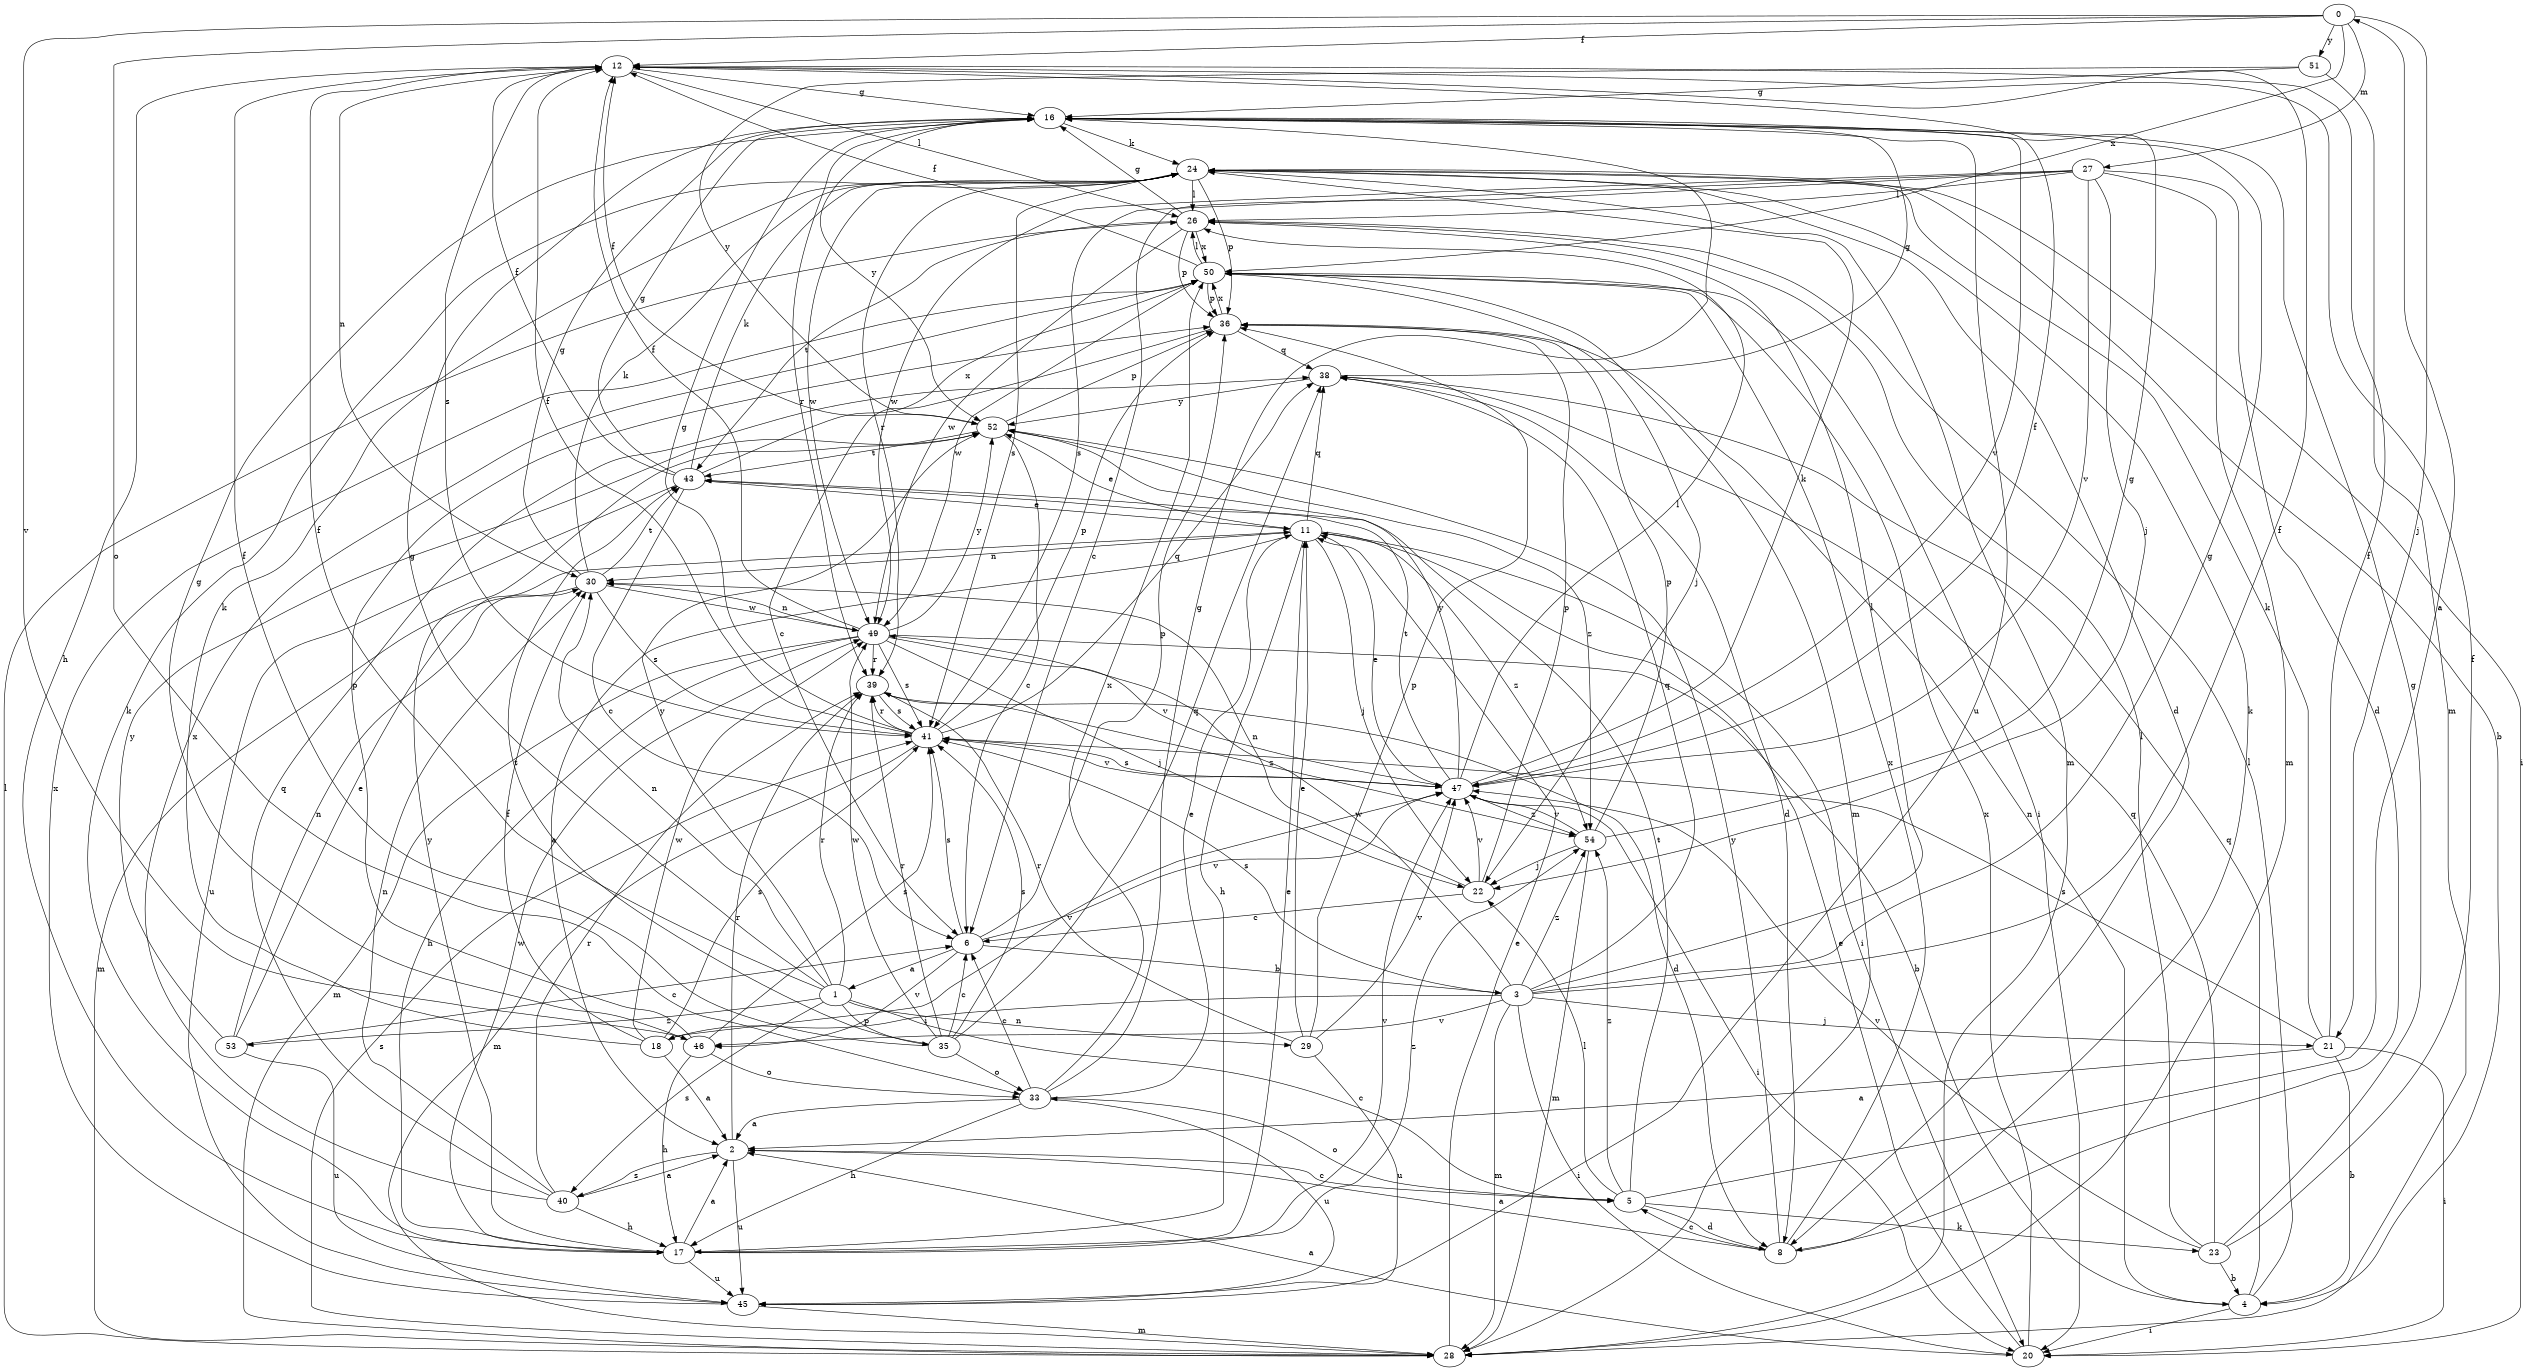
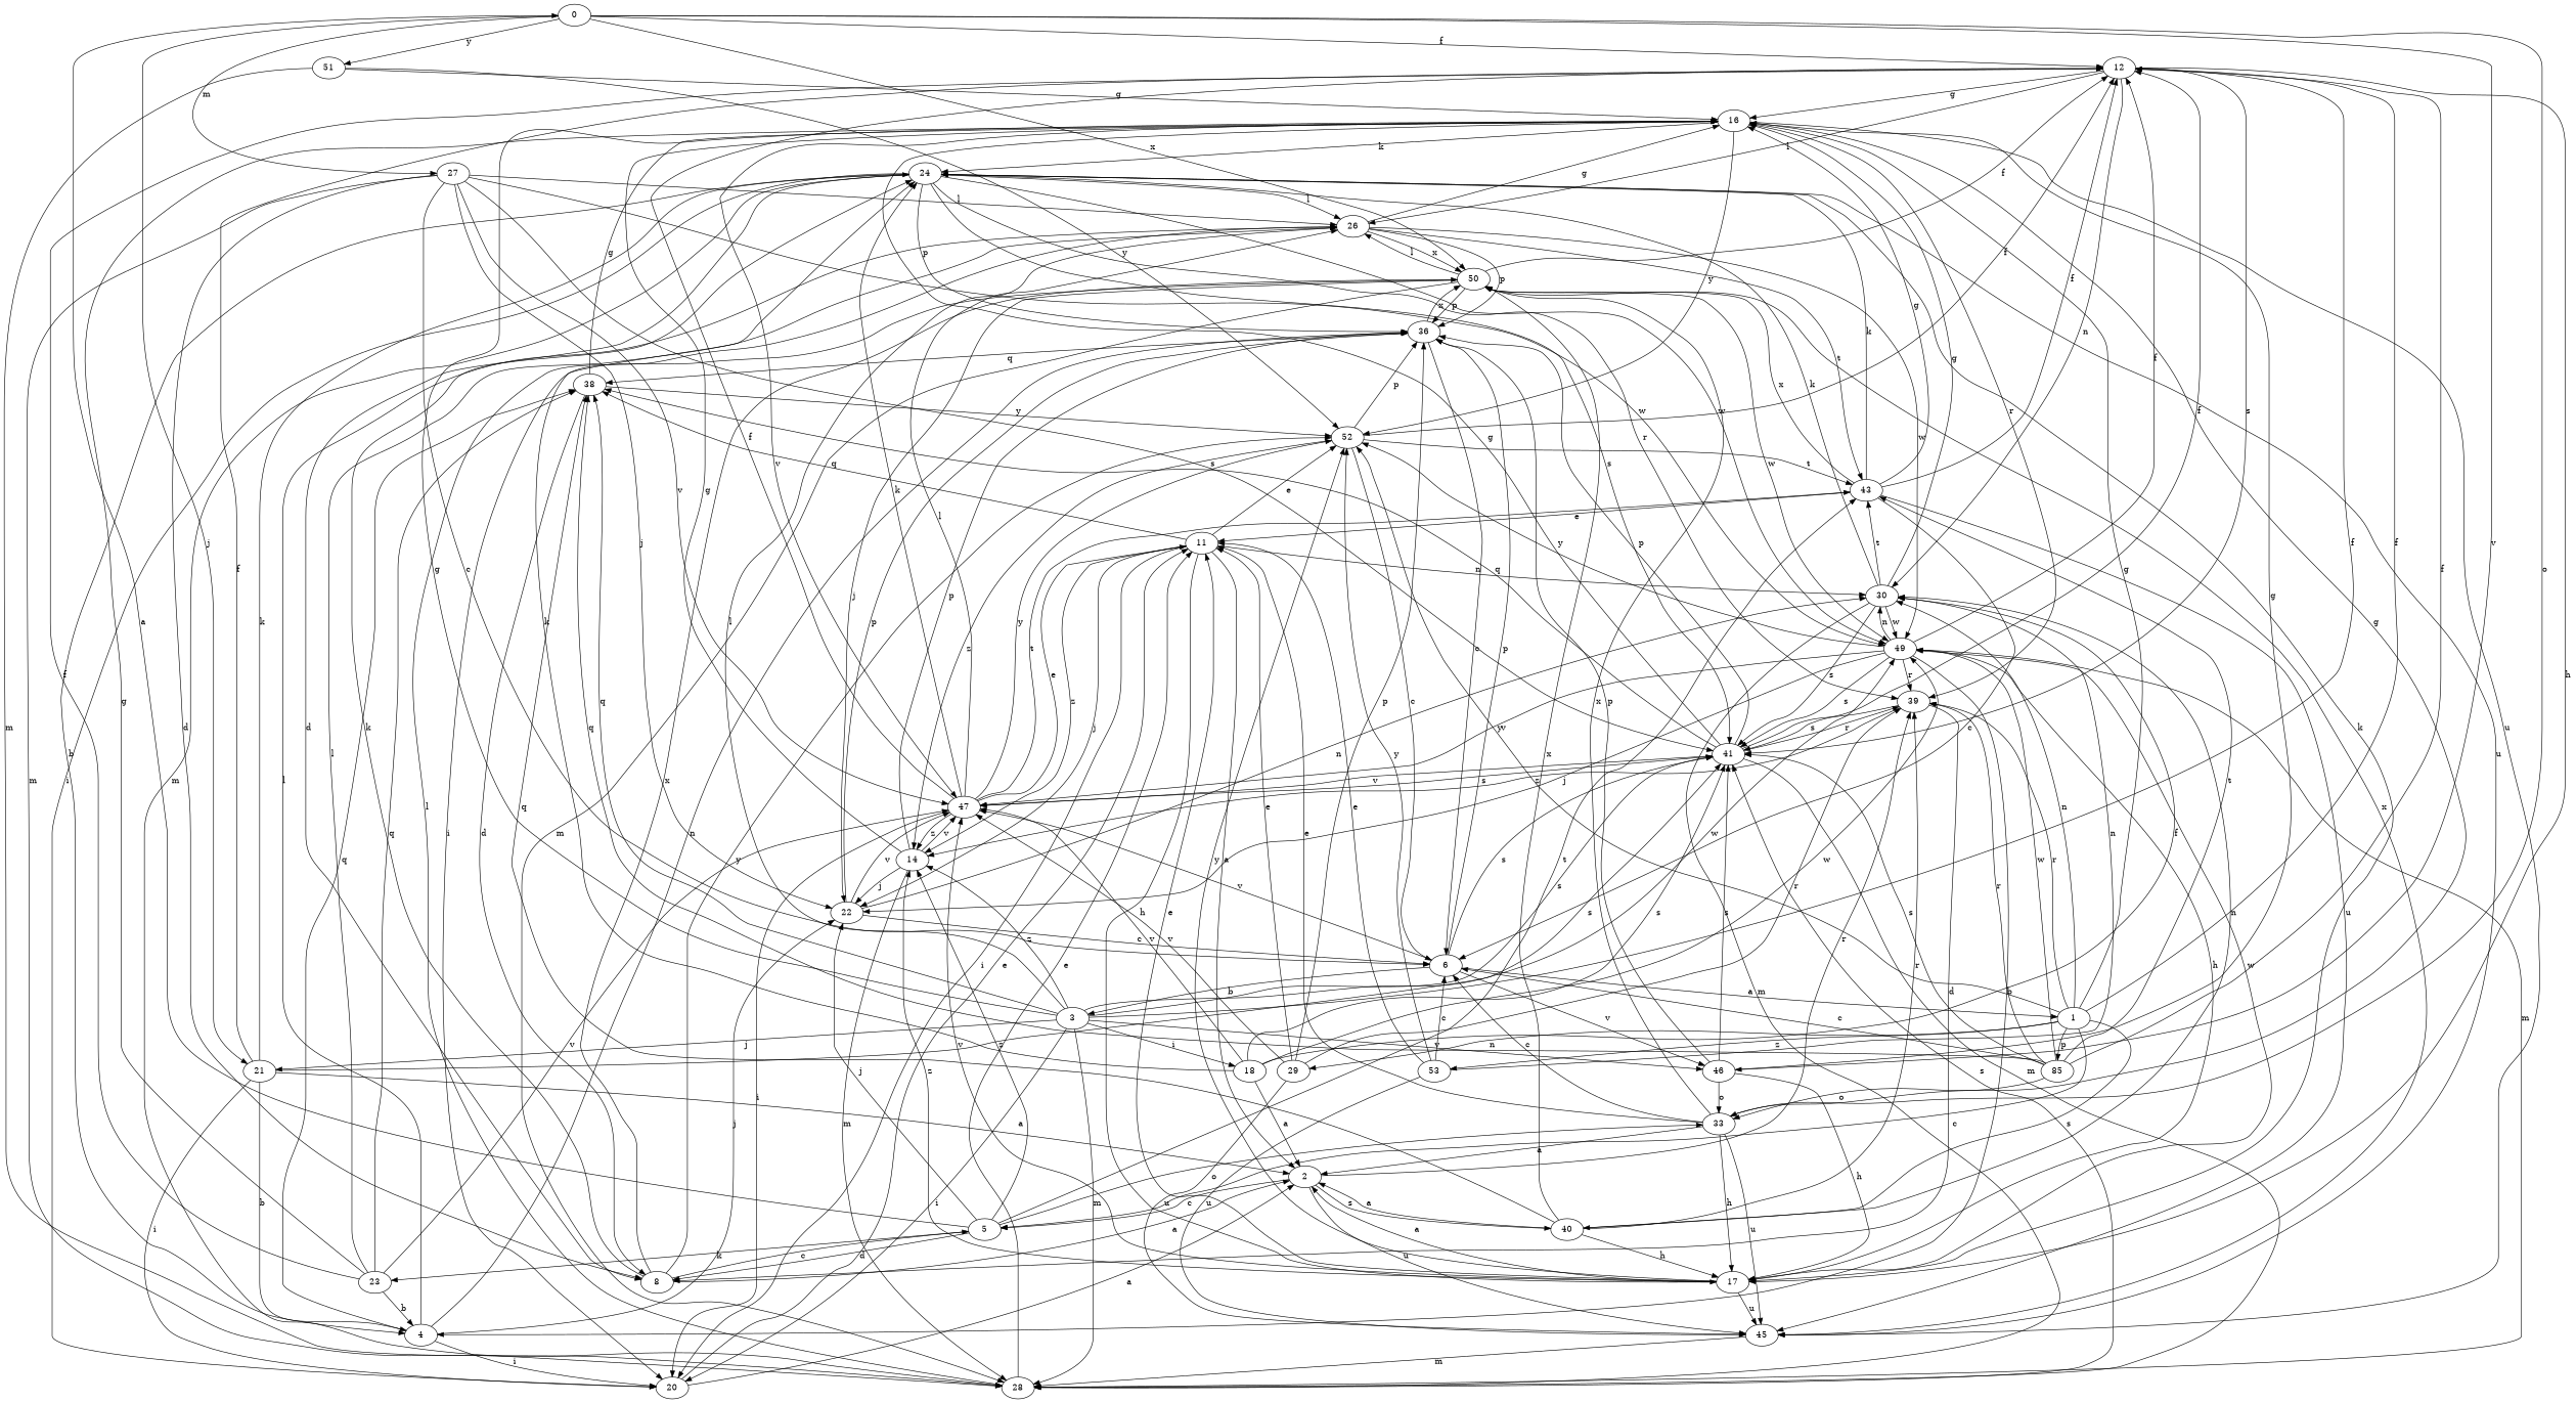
  strict digraph {
    0
    12
    21
    27
    33
    46
    50
    51
    16
    30
    26
    41
    17
    2
    20
    4
    24
    28
    49
    22
    8
    6
    47
    45
    11
    36
    52
    1
    5
    29
-   35
+   35 [label=85]
    39
    40
    53
-   54
+   54 [label=14]
    23
    43
    38
    3
    18
    0 -> 12 [label=f]
    0 -> 21 [label=j]
    0 -> 27 [label=m]
    0 -> 33 [label=o]
    0 -> 46 [label=v]
    0 -> 50 [label=x]
    0 -> 51 [label=y]
    12 -> 16 [label=g]
    12 -> 30 [label=n]
    12 -> 26 [label=l]
    12 -> 41 [label=s]
    12 -> 17 [label=h]
    21 -> 12 [label=f]
    21 -> 41 [label=s]
    21 -> 2 [label=a]
    21 -> 20 [label=i]
    21 -> 4 [label=b]
    21 -> 24 [label=k]
    27 -> 26 [label=l]
    27 -> 41 [label=s]
    27 -> 28 [label=m]
    27 -> 49 [label=w]
    27 -> 22 [label=j]
    27 -> 8 [label=d]
    27 -> 6 [label=c]
    27 -> 47 [label=v]
    33 -> 50 [label=x]
    33 -> 16 [label=g]
    33 -> 17 [label=h]
    33 -> 2 [label=a]
    33 -> 6 [label=c]
    33 -> 45 [label=u]
    33 -> 11 [label=e]
    46 -> 33 [label=o]
    46 -> 16 [label=g]
    46 -> 41 [label=s]
    46 -> 17 [label=h]
    46 -> 36 [label=p]
    50 -> 12 [label=f]
    50 -> 26 [label=l]
    50 -> 20 [label=i]
    50 -> 28 [label=m]
    50 -> 49 [label=w]
    50 -> 22 [label=j]
    50 -> 36 [label=p]
    51 -> 16 [label=g]
    51 -> 28 [label=m]
    51 -> 52 [label=y]
    16 -> 24 [label=k]
    16 -> 47 [label=v]
    16 -> 45 [label=u]
    16 -> 52 [label=y]
    16 -> 39 [label=r]
    30 -> 16 [label=g]
    30 -> 41 [label=s]
    30 -> 24 [label=k]
    30 -> 28 [label=m]
    30 -> 49 [label=w]
    30 -> 43 [label=t]
    26 -> 50 [label=x]
    26 -> 16 [label=g]
    26 -> 49 [label=w]
    26 -> 36 [label=p]
    26 -> 43 [label=t]
    41 -> 12 [label=f]
    41 -> 16 [label=g]
    41 -> 28 [label=m]
    41 -> 47 [label=v]
    41 -> 36 [label=p]
    41 -> 39 [label=r]
    41 -> 38 [label=q]
    17 -> 2 [label=a]
    17 -> 24 [label=k]
    17 -> 49 [label=w]
    17 -> 47 [label=v]
    17 -> 45 [label=u]
    17 -> 11 [label=e]
    17 -> 52 [label=y]
    17 -> 54 [label=z]
    2 -> 45 [label=u]
    2 -> 5 [label=c]
    2 -> 39 [label=r]
    2 -> 40 [label=s]
-   20 -> 50 [label=x]
    20 -> 2 [label=a]
    20 -> 11 [label=e]
    4 -> 26 [label=l]
    4 -> 20 [label=i]
+   4 -> 22 [label=j]
    4 -> 36 [label=n]
    4 -> 38 [label=q]
    24 -> 26 [label=l]
    24 -> 41 [label=s]
    24 -> 20 [label=i]
    24 -> 4 [label=b]
    24 -> 28 [label=m]
    24 -> 49 [label=w]
    24 -> 8 [label=d]
+   24 -> 45 [label=u]
    24 -> 36 [label=p]
    24 -> 39 [label=r]
    28 -> 26 [label=l]
    28 -> 41 [label=s]
    28 -> 11 [label=e]
    49 -> 12 [label=f]
    49 -> 30 [label=n]
    49 -> 41 [label=s]
    49 -> 17 [label=h]
    49 -> 4 [label=b]
    49 -> 28 [label=m]
    49 -> 22 [label=j]
    49 -> 47 [label=v]
    49 -> 52 [label=y]
    49 -> 39 [label=r]
    22 -> 30 [label=n]
    22 -> 6 [label=c]
    22 -> 47 [label=v]
    22 -> 36 [label=p]
    8 -> 50 [label=x]
    8 -> 2 [label=a]
    8 -> 24 [label=k]
    8 -> 52 [label=y]
    8 -> 5 [label=c]
    6 -> 46 [label=v]
    6 -> 41 [label=s]
    6 -> 47 [label=v]
    6 -> 36 [label=p]
    6 -> 1 [label=a]
    6 -> 3 [label=b]
    47 -> 12 [label=f]
    47 -> 26 [label=l]
    47 -> 41 [label=s]
    47 -> 20 [label=i]
    47 -> 24 [label=k]
    47 -> 11 [label=e]
    47 -> 52 [label=y]
    47 -> 54 [label=z]
    47 -> 43 [label=t]
    45 -> 50 [label=x]
    45 -> 28 [label=m]
    11 -> 30 [label=n]
    11 -> 17 [label=h]
    11 -> 2 [label=a]
    11 -> 20 [label=i]
    11 -> 22 [label=j]
    11 -> 52 [label=e]
    11 -> 54 [label=z]
    11 -> 38 [label=q]
    36 -> 50 [label=x]
    36 -> 6 [label=c]
    36 -> 38 [label=q]
    52 -> 12 [label=f]
    52 -> 6 [label=c]
    52 -> 36 [label=p]
    52 -> 54 [label=z]
    52 -> 43 [label=t]
    1 -> 12 [label=f]
    1 -> 16 [label=g]
    1 -> 30 [label=n]
    1 -> 52 [label=y]
    1 -> 5 [label=c]
    1 -> 29 [label=n]
    1 -> 35 [label=p]
    1 -> 39 [label=r]
    1 -> 40 [label=s]
    1 -> 53 [label=z]
    5 -> 0 [label=a]
    5 -> 33 [label=o]
-   5 -> 22 [label=l]
+   5 -> 22 [label=j]
    5 -> 8 [label=d]
    5 -> 54 [label=z]
    5 -> 23 [label=k]
    5 -> 43 [label=t]
    29 -> 47 [label=v]
    29 -> 45 [label=u]
    29 -> 11 [label=e]
    29 -> 36 [label=p]
    29 -> 39 [label=r]
    35 -> 12 [label=f]
    35 -> 33 [label=o]
    35 -> 41 [label=s]
    35 -> 49 [label=w]
    35 -> 6 [label=c]
    35 -> 39 [label=r]
    35 -> 43 [label=t]
    35 -> 38 [label=q]
    39 -> 41 [label=s]
    39 -> 8 [label=d]
    39 -> 54 [label=z]
    40 -> 50 [label=x]
    40 -> 30 [label=n]
    40 -> 17 [label=h]
    40 -> 2 [label=a]
    40 -> 39 [label=r]
    40 -> 38 [label=q]
    53 -> 30 [label=n]
    53 -> 6 [label=c]
    53 -> 45 [label=u]
    53 -> 11 [label=e]
    53 -> 52 [label=y]
    54 -> 16 [label=g]
    54 -> 28 [label=m]
    54 -> 22 [label=j]
    54 -> 47 [label=v]
    54 -> 36 [label=p]
    23 -> 12 [label=f]
    23 -> 16 [label=g]
    23 -> 26 [label=l]
    23 -> 4 [label=b]
    23 -> 47 [label=v]
    23 -> 38 [label=q]
    43 -> 12 [label=f]
    43 -> 50 [label=x]
    43 -> 16 [label=g]
    43 -> 24 [label=k]
    43 -> 6 [label=c]
    43 -> 45 [label=u]
    43 -> 11 [label=e]
    38 -> 16 [label=g]
    38 -> 8 [label=d]
    38 -> 52 [label=y]
    3 -> 12 [label=f]
    3 -> 21 [label=j]
    3 -> 46 [label=v]
    3 -> 16 [label=g]
    3 -> 26 [label=l]
    3 -> 41 [label=s]
    3 -> 20 [label=i]
    3 -> 28 [label=m]
    3 -> 49 [label=w]
    3 -> 54 [label=z]
    3 -> 38 [label=q]
    3 -> 18 [label=i]
    18 -> 30 [label=f]
    18 -> 41 [label=s]
    18 -> 2 [label=a]
    18 -> 24 [label=k]
    18 -> 49 [label=w]
    18 -> 47 [label=v]
  }
